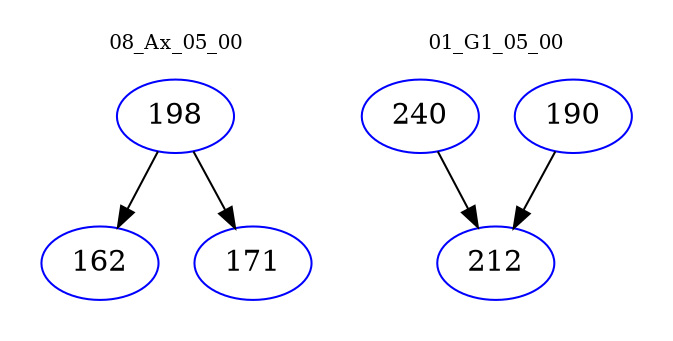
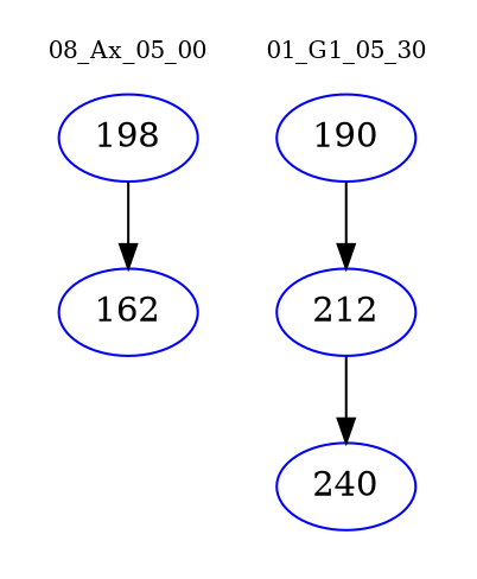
  digraph {
    node [color=blue]
    edge [color=black]
    n1 [label=198]
    n2 [label=162]
-   n3 [label=171]
    n4 [label=212]
    n5 [label=190]
    n6 [label=240]
    subgraph cluster_1 {
      color=white
      fontsize=10
      label="08_Ax_05_00"
      n1
      n2
-     n3
    }
    subgraph cluster_2 {
      color=white
      fontsize=10
-     label="01_G1_05_00"
+     label="01_G1_05_30"
      n4
      n5
      n6
    }
    n1 -> n2
-   n1 -> n3
-   n6 -> n4
+   n4 -> n6
    n5 -> n4
  }
